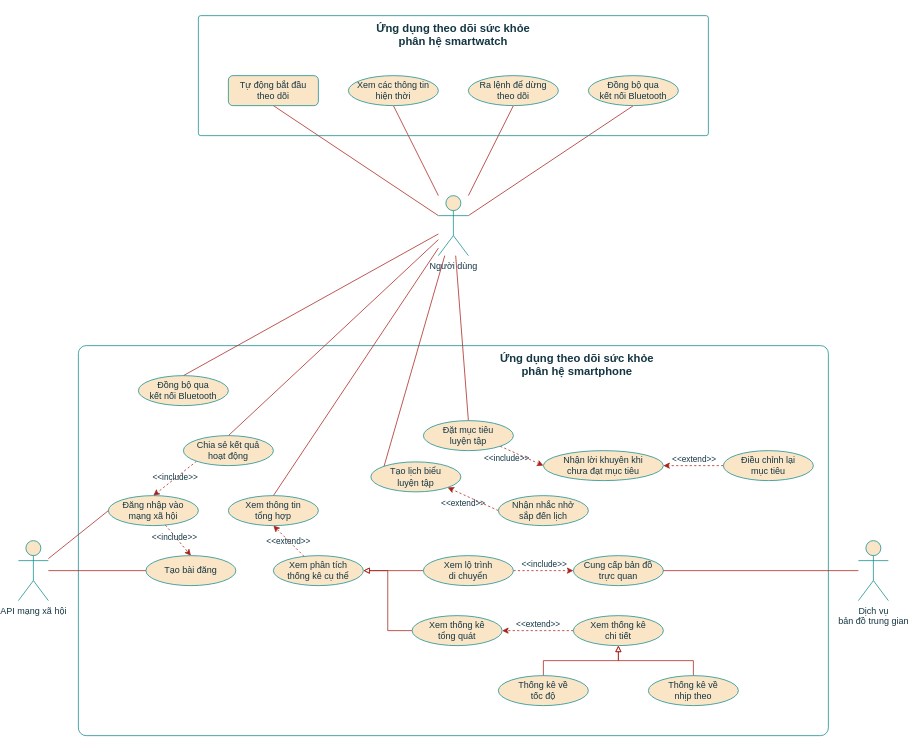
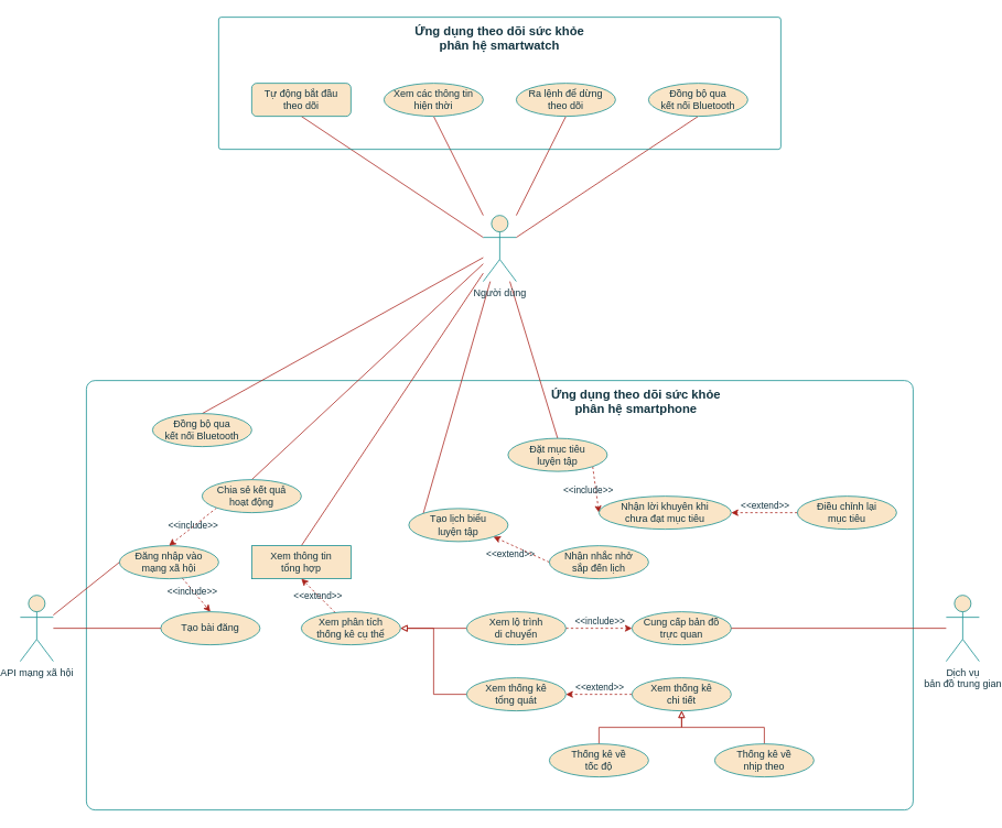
  <mxCell id="0" />
  <mxCell id="1" parent="0" />
  <mxCell id="2" value="" style="rounded=1;whiteSpace=wrap;html=1;arcSize=2;fillColor=none;movable=1;resizable=1;rotatable=1;deletable=1;editable=1;locked=0;connectable=1;labelBackgroundColor=none;strokeColor=#0F8B8D;fontColor=#143642;" vertex="1" parent="1"><mxGeometry x="100" y="460" width="1000" height="520" as="geometry" /></mxCell>
  <mxCell id="3" style="edgeStyle=none;shape=connector;rounded=0;orthogonalLoop=1;jettySize=auto;html=1;entryX=0.5;entryY=1;entryDx=0;entryDy=0;labelBackgroundColor=none;strokeColor=#A8201A;align=center;verticalAlign=middle;fontFamily=Helvetica;fontSize=11;fontColor=default;startArrow=none;startFill=0;endArrow=none;endFill=0;" edge="1" parent="1" source="12" target="35"><mxGeometry relative="1" as="geometry" /></mxCell>
  <mxCell id="4" style="edgeStyle=none;shape=connector;rounded=0;orthogonalLoop=1;jettySize=auto;html=1;entryX=0.5;entryY=1;entryDx=0;entryDy=0;labelBackgroundColor=none;strokeColor=#A8201A;align=center;verticalAlign=middle;fontFamily=Helvetica;fontSize=11;fontColor=default;startArrow=none;startFill=0;endArrow=none;endFill=0;" edge="1" parent="1" source="12" target="36"><mxGeometry relative="1" as="geometry" /></mxCell>
  <mxCell id="5" style="edgeStyle=none;shape=connector;rounded=0;orthogonalLoop=1;jettySize=auto;html=1;entryX=0.5;entryY=1;entryDx=0;entryDy=0;labelBackgroundColor=none;strokeColor=#A8201A;align=center;verticalAlign=middle;fontFamily=Helvetica;fontSize=11;fontColor=default;startArrow=none;startFill=0;endArrow=none;endFill=0;" edge="1" parent="1" source="12" target="37"><mxGeometry relative="1" as="geometry" /></mxCell>
  <mxCell id="6" style="edgeStyle=none;shape=connector;rounded=0;orthogonalLoop=1;jettySize=auto;html=1;entryX=0.5;entryY=1;entryDx=0;entryDy=0;labelBackgroundColor=none;strokeColor=#A8201A;align=center;verticalAlign=middle;fontFamily=Helvetica;fontSize=11;fontColor=default;startArrow=none;startFill=0;endArrow=none;endFill=0;" edge="1" parent="1" source="12" target="38"><mxGeometry relative="1" as="geometry" /></mxCell>
  <mxCell id="7" style="edgeStyle=none;shape=connector;rounded=0;orthogonalLoop=1;jettySize=auto;html=1;entryX=0.5;entryY=0;entryDx=0;entryDy=0;labelBackgroundColor=none;strokeColor=#A8201A;align=center;verticalAlign=middle;fontFamily=Helvetica;fontSize=11;fontColor=default;startArrow=none;startFill=0;endArrow=none;endFill=0;" edge="1" parent="1" source="12" target="14"><mxGeometry relative="1" as="geometry" /></mxCell>
  <mxCell id="8" style="edgeStyle=none;shape=connector;rounded=0;orthogonalLoop=1;jettySize=auto;html=1;entryX=0.5;entryY=0;entryDx=0;entryDy=0;labelBackgroundColor=none;strokeColor=#A8201A;align=center;verticalAlign=middle;fontFamily=Helvetica;fontSize=11;fontColor=default;startArrow=none;startFill=0;endArrow=none;endFill=0;" edge="1" parent="1" source="12" target="61"><mxGeometry relative="1" as="geometry" /></mxCell>
  <mxCell id="9" style="edgeStyle=none;shape=connector;rounded=0;orthogonalLoop=1;jettySize=auto;html=1;entryX=0.5;entryY=0;entryDx=0;entryDy=0;labelBackgroundColor=none;strokeColor=#A8201A;align=center;verticalAlign=middle;fontFamily=Helvetica;fontSize=11;fontColor=default;startArrow=none;startFill=0;endArrow=none;endFill=0;" edge="1" parent="1" source="12" target="18"><mxGeometry relative="1" as="geometry" /></mxCell>
  <mxCell id="10" style="edgeStyle=none;shape=connector;rounded=0;orthogonalLoop=1;jettySize=auto;html=1;entryX=0;entryY=0;entryDx=0;entryDy=0;labelBackgroundColor=none;strokeColor=#A8201A;align=center;verticalAlign=middle;fontFamily=Helvetica;fontSize=11;fontColor=default;startArrow=none;startFill=0;endArrow=none;endFill=0;" edge="1" parent="1" source="12" target="39"><mxGeometry relative="1" as="geometry" /></mxCell>
  <mxCell id="11" style="edgeStyle=none;shape=connector;rounded=0;orthogonalLoop=1;jettySize=auto;html=1;entryX=0.5;entryY=0;entryDx=0;entryDy=0;labelBackgroundColor=none;strokeColor=#A8201A;align=center;verticalAlign=middle;fontFamily=Helvetica;fontSize=11;fontColor=default;startArrow=none;startFill=0;endArrow=none;endFill=0;" edge="1" parent="1" source="12" target="45"><mxGeometry relative="1" as="geometry" /></mxCell>
  <mxCell id="12" value="Người dùng" style="shape=umlActor;verticalLabelPosition=bottom;verticalAlign=top;html=1;outlineConnect=0;labelBackgroundColor=none;fillColor=#FAE5C7;strokeColor=#0F8B8D;fontColor=#143642;" vertex="1" parent="1"><mxGeometry x="580" y="260" width="40" height="80" as="geometry" /></mxCell>
  <mxCell id="13" value="Ứng dụng theo dõi sức khỏe&lt;br&gt;phân hệ smartphone" style="text;html=1;strokeColor=none;fillColor=none;align=center;verticalAlign=middle;whiteSpace=wrap;rounded=0;fontStyle=1;fontSize=15;labelBackgroundColor=none;fontColor=#143642;" vertex="1" parent="1"><mxGeometry x="660" y="470" width="210" height="30" as="geometry" /></mxCell>
  <mxCell id="14" value="Đồng bộ qua&lt;br&gt;kết nối Bluetooth" style="ellipse;whiteSpace=wrap;html=1;labelBackgroundColor=none;fillColor=#FAE5C7;strokeColor=#0F8B8D;fontColor=#143642;" vertex="1" parent="1"><mxGeometry x="180" y="500" width="120" height="40" as="geometry" /></mxCell>
  <mxCell id="15" style="edgeStyle=none;shape=connector;rounded=0;orthogonalLoop=1;jettySize=auto;html=1;entryX=0.5;entryY=0;entryDx=0;entryDy=0;labelBackgroundColor=none;strokeColor=#A8201A;align=center;verticalAlign=middle;fontFamily=Helvetica;fontSize=11;fontColor=default;startArrow=none;startFill=0;endArrow=classic;endFill=1;dashed=1;" edge="1" parent="1" source="17" target="49"><mxGeometry relative="1" as="geometry" /></mxCell>
  <mxCell id="16" value="&amp;lt;&amp;lt;include&amp;gt;&amp;gt;" style="edgeLabel;html=1;align=center;verticalAlign=middle;resizable=0;points=[];fontSize=11;fontFamily=Helvetica;fontColor=#143642;labelBackgroundColor=none;" vertex="1" connectable="0" parent="15"><mxGeometry x="-0.25" y="-2" relative="1" as="geometry"><mxPoint as="offset" /></mxGeometry></mxCell>
  <mxCell id="17" value="Đăng nhập vào&lt;br&gt;mạng xã hội" style="ellipse;whiteSpace=wrap;html=1;labelBackgroundColor=none;fillColor=#FAE5C7;strokeColor=#0F8B8D;fontColor=#143642;" vertex="1" parent="1"><mxGeometry x="140" y="660" width="120" height="40" as="geometry" /></mxCell>
- <mxCell id="18" value="Xem thông tin&lt;br&gt;tổng hợp" style="ellipse;whiteSpace=wrap;html=1;labelBackgroundColor=none;fillColor=#FAE5C7;strokeColor=#0F8B8D;fontColor=#143642;" vertex="1" parent="1"><mxGeometry x="300" y="660" width="120" height="40" as="geometry" /></mxCell>
+ <mxCell id="18" value="Xem thông tin&lt;br&gt;tổng hợp" style="whiteSpace=wrap;html=1;labelBackgroundColor=none;fillColor=#FAE5C7;strokeColor=#0F8B8D;fontColor=#143642;rounded=0;" vertex="1" parent="1"><mxGeometry x="300" y="660" width="120" height="40" as="geometry" /></mxCell>
  <mxCell id="19" style="edgeStyle=none;shape=connector;rounded=0;orthogonalLoop=1;jettySize=auto;html=1;entryX=0.5;entryY=1;entryDx=0;entryDy=0;labelBackgroundColor=none;strokeColor=#A8201A;align=center;verticalAlign=middle;fontFamily=Helvetica;fontSize=11;fontColor=default;startArrow=none;startFill=0;endArrow=classic;endFill=1;dashed=1;" edge="1" parent="1" source="21" target="18"><mxGeometry relative="1" as="geometry" /></mxCell>
  <mxCell id="20" value="&amp;lt;&amp;lt;extend&amp;gt;&amp;gt;" style="edgeLabel;html=1;align=center;verticalAlign=middle;resizable=0;points=[];fontSize=11;fontFamily=Helvetica;fontColor=#143642;labelBackgroundColor=none;" vertex="1" connectable="0" parent="19"><mxGeometry x="0.025" y="1" relative="1" as="geometry"><mxPoint as="offset" /></mxGeometry></mxCell>
  <mxCell id="21" value="Xem phân tích&lt;br&gt;thống kê cụ thể" style="ellipse;whiteSpace=wrap;html=1;labelBackgroundColor=none;fillColor=#FAE5C7;strokeColor=#0F8B8D;fontColor=#143642;" vertex="1" parent="1"><mxGeometry x="360" y="740" width="120" height="40" as="geometry" /></mxCell>
  <mxCell id="22" style="edgeStyle=none;shape=connector;rounded=0;orthogonalLoop=1;jettySize=auto;html=1;exitX=1;exitY=0.5;exitDx=0;exitDy=0;entryX=0;entryY=0.5;entryDx=0;entryDy=0;labelBackgroundColor=none;strokeColor=#A8201A;align=center;verticalAlign=middle;fontFamily=Helvetica;fontSize=11;fontColor=default;startArrow=none;startFill=0;endArrow=classic;endFill=1;dashed=1;" edge="1" parent="1" source="25" target="53"><mxGeometry relative="1" as="geometry" /></mxCell>
  <mxCell id="23" value="&amp;lt;&amp;lt;include&amp;gt;&amp;gt;" style="edgeLabel;html=1;align=center;verticalAlign=middle;resizable=0;points=[];fontSize=11;fontFamily=Helvetica;fontColor=#143642;labelBackgroundColor=none;" vertex="1" connectable="0" parent="22"><mxGeometry x="-0.167" relative="1" as="geometry"><mxPoint x="7" y="-10" as="offset" /></mxGeometry></mxCell>
  <mxCell id="24" style="edgeStyle=orthogonalEdgeStyle;shape=connector;rounded=0;orthogonalLoop=1;jettySize=auto;html=1;entryX=1;entryY=0.5;entryDx=0;entryDy=0;labelBackgroundColor=none;strokeColor=#A8201A;align=center;verticalAlign=middle;fontFamily=Helvetica;fontSize=11;fontColor=default;startArrow=none;startFill=0;endArrow=block;endFill=0;" edge="1" parent="1" source="25" target="21"><mxGeometry relative="1" as="geometry" /></mxCell>
  <mxCell id="25" value="Xem lộ trình&lt;br&gt;di chuyển" style="ellipse;whiteSpace=wrap;html=1;labelBackgroundColor=none;fillColor=#FAE5C7;strokeColor=#0F8B8D;fontColor=#143642;" vertex="1" parent="1"><mxGeometry x="560" y="740" width="120" height="40" as="geometry" /></mxCell>
  <mxCell id="26" style="edgeStyle=none;shape=connector;rounded=0;orthogonalLoop=1;jettySize=auto;html=1;entryX=1;entryY=0.5;entryDx=0;entryDy=0;labelBackgroundColor=none;strokeColor=#A8201A;align=center;verticalAlign=middle;fontFamily=Helvetica;fontSize=11;fontColor=default;startArrow=none;startFill=0;endArrow=classic;endFill=1;dashed=1;" edge="1" parent="1" source="28" target="48"><mxGeometry relative="1" as="geometry" /></mxCell>
  <mxCell id="27" value="&amp;lt;&amp;lt;extend&amp;gt;&amp;gt;" style="edgeLabel;html=1;align=center;verticalAlign=middle;resizable=0;points=[];fontSize=11;fontFamily=Helvetica;fontColor=#143642;labelBackgroundColor=none;" vertex="1" connectable="0" parent="26"><mxGeometry x="0.125" y="-3" relative="1" as="geometry"><mxPoint x="5" y="-7" as="offset" /></mxGeometry></mxCell>
  <mxCell id="28" value="Xem thống kê&lt;br&gt;chi tiết" style="ellipse;whiteSpace=wrap;html=1;labelBackgroundColor=none;fillColor=#FAE5C7;strokeColor=#0F8B8D;fontColor=#143642;" vertex="1" parent="1"><mxGeometry x="760" y="820" width="120" height="40" as="geometry" /></mxCell>
  <mxCell id="29" style="edgeStyle=orthogonalEdgeStyle;shape=connector;rounded=0;orthogonalLoop=1;jettySize=auto;html=1;exitX=0.5;exitY=0;exitDx=0;exitDy=0;entryX=0.5;entryY=1;entryDx=0;entryDy=0;labelBackgroundColor=none;strokeColor=#A8201A;align=center;verticalAlign=middle;fontFamily=Helvetica;fontSize=11;fontColor=default;startArrow=none;startFill=0;endArrow=block;endFill=0;" edge="1" parent="1" source="30" target="28"><mxGeometry relative="1" as="geometry" /></mxCell>
  <mxCell id="30" value="Thống kê về&lt;br&gt;tốc độ" style="ellipse;whiteSpace=wrap;html=1;labelBackgroundColor=none;fillColor=#FAE5C7;strokeColor=#0F8B8D;fontColor=#143642;" vertex="1" parent="1"><mxGeometry x="660" y="900" width="120" height="40" as="geometry" /></mxCell>
  <mxCell id="31" style="edgeStyle=orthogonalEdgeStyle;shape=connector;rounded=0;orthogonalLoop=1;jettySize=auto;html=1;exitX=0.5;exitY=0;exitDx=0;exitDy=0;entryX=0.5;entryY=1;entryDx=0;entryDy=0;labelBackgroundColor=none;strokeColor=#A8201A;align=center;verticalAlign=middle;fontFamily=Helvetica;fontSize=11;fontColor=default;startArrow=none;startFill=0;endArrow=block;endFill=0;" edge="1" parent="1" source="32" target="28"><mxGeometry relative="1" as="geometry" /></mxCell>
  <mxCell id="32" value="Thống kê về&lt;br&gt;nhịp theo" style="ellipse;whiteSpace=wrap;html=1;labelBackgroundColor=none;fillColor=#FAE5C7;strokeColor=#0F8B8D;fontColor=#143642;" vertex="1" parent="1"><mxGeometry x="860" y="900" width="120" height="40" as="geometry" /></mxCell>
  <mxCell id="33" value="" style="rounded=1;whiteSpace=wrap;html=1;arcSize=2;fillColor=none;movable=1;resizable=1;rotatable=1;deletable=1;editable=1;locked=0;connectable=1;labelBackgroundColor=none;strokeColor=#0F8B8D;fontColor=#143642;" vertex="1" parent="1"><mxGeometry x="260" y="20" width="680" height="160" as="geometry" /></mxCell>
  <mxCell id="34" value="Ứng dụng theo dõi sức khỏe&lt;br&gt;phân hệ smartwatch" style="text;html=1;strokeColor=none;fillColor=none;align=center;verticalAlign=middle;whiteSpace=wrap;rounded=0;fontStyle=1;fontSize=15;labelBackgroundColor=none;fontColor=#143642;" vertex="1" parent="1"><mxGeometry x="495" y="30" width="210" height="30" as="geometry" /></mxCell>
  <mxCell id="35" value="Tự động bắt đầu&lt;br&gt;theo dõi" style="whiteSpace=wrap;html=1;labelBackgroundColor=none;fillColor=#FAE5C7;strokeColor=#0F8B8D;fontColor=#143642;rounded=1;" vertex="1" parent="1"><mxGeometry x="300" y="100" width="120" height="40" as="geometry" /></mxCell>
  <mxCell id="36" value="Xem các thông tin&lt;br&gt;hiện thời" style="ellipse;whiteSpace=wrap;html=1;labelBackgroundColor=none;fillColor=#FAE5C7;strokeColor=#0F8B8D;fontColor=#143642;" vertex="1" parent="1"><mxGeometry x="460" y="100" width="120" height="40" as="geometry" /></mxCell>
  <mxCell id="37" value="Ra lệnh để dừng&lt;br&gt;theo dõi" style="ellipse;whiteSpace=wrap;html=1;labelBackgroundColor=none;fillColor=#FAE5C7;strokeColor=#0F8B8D;fontColor=#143642;" vertex="1" parent="1"><mxGeometry x="620" y="100" width="120" height="40" as="geometry" /></mxCell>
  <mxCell id="38" value="Đồng bộ qua&lt;br&gt;kết nối Bluetooth" style="ellipse;whiteSpace=wrap;html=1;labelBackgroundColor=none;fillColor=#FAE5C7;strokeColor=#0F8B8D;fontColor=#143642;" vertex="1" parent="1"><mxGeometry x="780" y="100" width="120" height="40" as="geometry" /></mxCell>
  <mxCell id="39" value="Tạo lịch biểu&lt;br&gt;luyện tập" style="ellipse;whiteSpace=wrap;html=1;labelBackgroundColor=none;fillColor=#FAE5C7;strokeColor=#0F8B8D;fontColor=#143642;" vertex="1" parent="1"><mxGeometry x="490" y="615" width="120" height="40" as="geometry" /></mxCell>
  <mxCell id="40" style="edgeStyle=none;shape=connector;rounded=0;orthogonalLoop=1;jettySize=auto;html=1;exitX=0;exitY=0.5;exitDx=0;exitDy=0;entryX=1;entryY=1;entryDx=0;entryDy=0;labelBackgroundColor=none;strokeColor=#A8201A;align=center;verticalAlign=middle;fontFamily=Helvetica;fontSize=11;fontColor=default;startArrow=none;startFill=0;endArrow=classic;endFill=1;dashed=1;" edge="1" parent="1" source="42" target="39"><mxGeometry relative="1" as="geometry" /></mxCell>
  <mxCell id="41" value="&amp;lt;&amp;lt;extend&amp;gt;&amp;gt;" style="edgeLabel;html=1;align=center;verticalAlign=middle;resizable=0;points=[];fontSize=11;fontFamily=Helvetica;fontColor=#143642;labelBackgroundColor=none;" vertex="1" connectable="0" parent="40"><mxGeometry x="-0.038" y="-2" relative="1" as="geometry"><mxPoint x="-16" y="6" as="offset" /></mxGeometry></mxCell>
  <mxCell id="42" value="Nhận nhắc nhở&lt;br&gt;sắp đến lịch" style="ellipse;whiteSpace=wrap;html=1;labelBackgroundColor=none;fillColor=#FAE5C7;strokeColor=#0F8B8D;fontColor=#143642;" vertex="1" parent="1"><mxGeometry x="660" y="660" width="120" height="40" as="geometry" /></mxCell>
  <mxCell id="43" style="edgeStyle=none;shape=connector;rounded=0;orthogonalLoop=1;jettySize=auto;html=1;exitX=1;exitY=1;exitDx=0;exitDy=0;entryX=0;entryY=0.5;entryDx=0;entryDy=0;labelBackgroundColor=none;strokeColor=#A8201A;align=center;verticalAlign=middle;fontFamily=Helvetica;fontSize=11;fontColor=default;startArrow=none;startFill=0;endArrow=classic;endFill=1;dashed=1;" edge="1" parent="1" source="45" target="46"><mxGeometry relative="1" as="geometry" /></mxCell>
  <mxCell id="44" value="&amp;lt;&amp;lt;include&amp;gt;&amp;gt;" style="edgeLabel;html=1;align=center;verticalAlign=middle;resizable=0;points=[];fontSize=11;fontFamily=Helvetica;fontColor=#143642;labelBackgroundColor=none;" vertex="1" connectable="0" parent="43"><mxGeometry x="-0.371" y="4" relative="1" as="geometry"><mxPoint x="-12" y="11" as="offset" /></mxGeometry></mxCell>
- <mxCell id="45" value="Đặt mục tiêu&lt;br&gt;luyện tập" style="ellipse;whiteSpace=wrap;html=1;labelBackgroundColor=none;fillColor=#FAE5C7;strokeColor=#0F8B8D;fontColor=#143642;" vertex="1" parent="1"><mxGeometry x="560" y="560" width="120" height="40" as="geometry" /></mxCell>
+ <mxCell id="45" value="Đặt mục tiêu&lt;br&gt;luyện tập" style="ellipse;whiteSpace=wrap;html=1;labelBackgroundColor=none;fillColor=#FAE5C7;strokeColor=#0F8B8D;fontColor=#143642;" vertex="1" parent="1"><mxGeometry x="610" y="530" width="120" height="40" as="geometry" /></mxCell>
  <mxCell id="46" value="Nhận lời khuyên khi&lt;br&gt;chưa đạt mục tiêu" style="ellipse;whiteSpace=wrap;html=1;labelBackgroundColor=none;fillColor=#FAE5C7;strokeColor=#0F8B8D;fontColor=#143642;" vertex="1" parent="1"><mxGeometry x="720" y="600" width="160" height="40" as="geometry" /></mxCell>
  <mxCell id="47" style="edgeStyle=orthogonalEdgeStyle;shape=connector;rounded=0;orthogonalLoop=1;jettySize=auto;html=1;entryX=1;entryY=0.5;entryDx=0;entryDy=0;labelBackgroundColor=none;strokeColor=#A8201A;align=center;verticalAlign=middle;fontFamily=Helvetica;fontSize=11;fontColor=default;startArrow=none;startFill=0;endArrow=block;endFill=0;" edge="1" parent="1" source="48" target="21"><mxGeometry relative="1" as="geometry" /></mxCell>
- <mxCell id="48" value="Xem thống kê&lt;br&gt;tổng quát" style="ellipse;whiteSpace=wrap;html=1;labelBackgroundColor=none;fillColor=#FAE5C7;strokeColor=#0F8B8D;fontColor=#143642;" vertex="1" parent="1"><mxGeometry x="545" y="820" width="120" height="40" as="geometry" /></mxCell>
+ <mxCell id="48" value="Xem thống kê&lt;br&gt;tổng quát" style="ellipse;whiteSpace=wrap;html=1;labelBackgroundColor=none;fillColor=#FAE5C7;strokeColor=#0F8B8D;fontColor=#143642;" vertex="1" parent="1"><mxGeometry x="560" y="820" width="120" height="40" as="geometry" /></mxCell>
  <mxCell id="49" value="Tạo bài đăng" style="ellipse;whiteSpace=wrap;html=1;labelBackgroundColor=none;fillColor=#FAE5C7;strokeColor=#0F8B8D;fontColor=#143642;" vertex="1" parent="1"><mxGeometry x="190" y="740" width="120" height="40" as="geometry" /></mxCell>
  <mxCell id="50" style="edgeStyle=none;shape=connector;rounded=0;orthogonalLoop=1;jettySize=auto;html=1;entryX=0;entryY=0.5;entryDx=0;entryDy=0;labelBackgroundColor=none;strokeColor=#A8201A;align=center;verticalAlign=middle;fontFamily=Helvetica;fontSize=11;fontColor=default;startArrow=none;startFill=0;endArrow=none;endFill=0;" edge="1" parent="1" source="52" target="49"><mxGeometry relative="1" as="geometry" /></mxCell>
  <mxCell id="51" style="edgeStyle=none;shape=connector;rounded=0;orthogonalLoop=1;jettySize=auto;html=1;entryX=0;entryY=0.5;entryDx=0;entryDy=0;labelBackgroundColor=none;strokeColor=#A8201A;align=center;verticalAlign=middle;fontFamily=Helvetica;fontSize=11;fontColor=default;startArrow=none;startFill=0;endArrow=none;endFill=0;" edge="1" parent="1" source="52" target="17"><mxGeometry relative="1" as="geometry" /></mxCell>
  <mxCell id="52" value="API mạng xã hội" style="shape=umlActor;verticalLabelPosition=bottom;verticalAlign=top;html=1;outlineConnect=0;labelBackgroundColor=none;fillColor=#FAE5C7;strokeColor=#0F8B8D;fontColor=#143642;" vertex="1" parent="1"><mxGeometry x="20" y="720" width="40" height="80" as="geometry" /></mxCell>
  <mxCell id="53" value="Cung cấp bản đồ&lt;br&gt;trực quan" style="ellipse;whiteSpace=wrap;html=1;labelBackgroundColor=none;fillColor=#FAE5C7;strokeColor=#0F8B8D;fontColor=#143642;" vertex="1" parent="1"><mxGeometry x="760" y="740" width="120" height="40" as="geometry" /></mxCell>
  <mxCell id="54" style="edgeStyle=none;shape=connector;rounded=0;orthogonalLoop=1;jettySize=auto;html=1;entryX=1;entryY=0.5;entryDx=0;entryDy=0;labelBackgroundColor=none;strokeColor=#A8201A;align=center;verticalAlign=middle;fontFamily=Helvetica;fontSize=11;fontColor=default;startArrow=none;startFill=0;endArrow=classic;endFill=1;dashed=1;" edge="1" parent="1" source="56" target="46"><mxGeometry relative="1" as="geometry" /></mxCell>
  <mxCell id="55" value="&amp;lt;&amp;lt;extend&amp;gt;&amp;gt;" style="edgeLabel;html=1;align=center;verticalAlign=middle;resizable=0;points=[];fontSize=11;fontFamily=Helvetica;fontColor=#143642;labelBackgroundColor=none;" vertex="1" connectable="0" parent="54"><mxGeometry x="0.125" y="-3" relative="1" as="geometry"><mxPoint x="5" y="-7" as="offset" /></mxGeometry></mxCell>
  <mxCell id="56" value="Điều chỉnh lại&lt;br&gt;mục tiêu" style="ellipse;whiteSpace=wrap;html=1;labelBackgroundColor=none;fillColor=#FAE5C7;strokeColor=#0F8B8D;fontColor=#143642;" vertex="1" parent="1"><mxGeometry x="960" y="600" width="120" height="40" as="geometry" /></mxCell>
  <mxCell id="57" style="edgeStyle=none;shape=connector;rounded=0;orthogonalLoop=1;jettySize=auto;html=1;entryX=1;entryY=0.5;entryDx=0;entryDy=0;labelBackgroundColor=none;strokeColor=#A8201A;align=center;verticalAlign=middle;fontFamily=Helvetica;fontSize=11;fontColor=default;startArrow=none;startFill=0;endArrow=none;endFill=0;" edge="1" parent="1" source="58" target="53"><mxGeometry relative="1" as="geometry" /></mxCell>
  <mxCell id="58" value="Dịch vụ&lt;br&gt;bản đồ trung gian" style="shape=umlActor;verticalLabelPosition=bottom;verticalAlign=top;html=1;outlineConnect=0;labelBackgroundColor=none;fillColor=#FAE5C7;strokeColor=#0F8B8D;fontColor=#143642;" vertex="1" parent="1"><mxGeometry x="1140" y="720" width="40" height="80" as="geometry" /></mxCell>
  <mxCell id="59" style="edgeStyle=none;shape=connector;rounded=0;orthogonalLoop=1;jettySize=auto;html=1;exitX=0;exitY=1;exitDx=0;exitDy=0;entryX=0.5;entryY=0;entryDx=0;entryDy=0;labelBackgroundColor=none;strokeColor=#A8201A;align=center;verticalAlign=middle;fontFamily=Helvetica;fontSize=11;fontColor=default;startArrow=none;startFill=0;endArrow=classic;endFill=1;dashed=1;" edge="1" parent="1" source="61" target="17"><mxGeometry relative="1" as="geometry" /></mxCell>
  <mxCell id="60" value="&amp;lt;&amp;lt;include&amp;gt;&amp;gt;" style="edgeLabel;html=1;align=center;verticalAlign=middle;resizable=0;points=[];fontSize=11;fontFamily=Helvetica;fontColor=#143642;labelBackgroundColor=none;" vertex="1" connectable="0" parent="59"><mxGeometry x="-0.04" y="-1" relative="1" as="geometry"><mxPoint x="-1" as="offset" /></mxGeometry></mxCell>
  <mxCell id="61" value="Chia sẻ kết quả&lt;br&gt;hoạt động" style="ellipse;whiteSpace=wrap;html=1;labelBackgroundColor=none;fillColor=#FAE5C7;strokeColor=#0F8B8D;fontColor=#143642;" vertex="1" parent="1"><mxGeometry x="240" y="580" width="120" height="40" as="geometry" /></mxCell>
